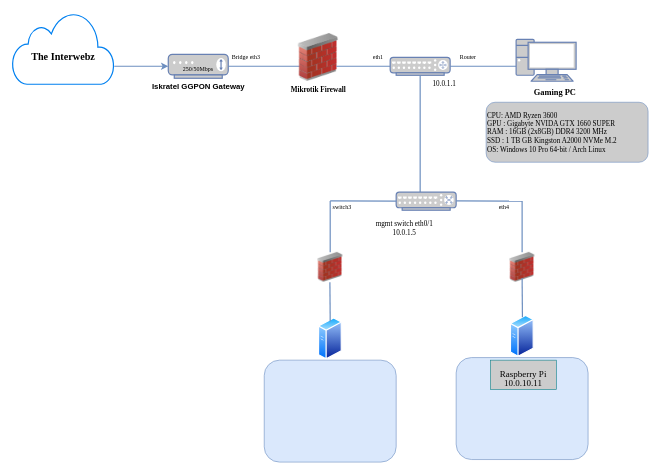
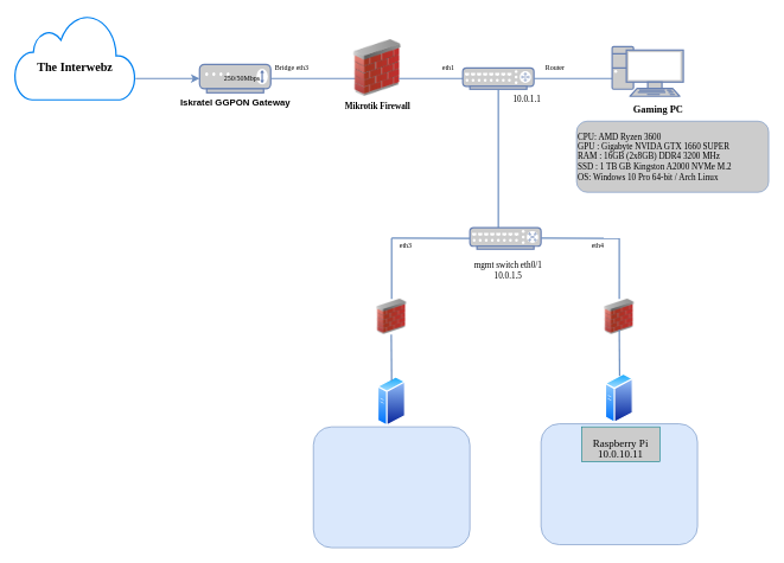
  <mxCell id="0" />
  <mxCell id="1" parent="0" />
  <mxCell id="2" value="" style="html=1;verticalLabelPosition=bottom;align=center;labelBackgroundColor=#ffffff;verticalAlign=top;strokeWidth=2;strokeColor=#0080F0;shadow=0;dashed=0;shape=mxgraph.ios7.icons.cloud;" parent="1" vertex="1"><mxGeometry x="20" y="20" width="170" height="120" as="geometry" /></mxCell>
  <mxCell id="3" value="&lt;h3 style=&quot;font-size: 17px;&quot;&gt;&lt;b style=&quot;font-size: 17px;&quot;&gt;&lt;font style=&quot;font-size: 17px;&quot;&gt;The Interwebz&lt;/font&gt;&lt;/b&gt;&lt;/h3&gt;" style="text;strokeColor=none;align=center;fillColor=none;html=1;verticalAlign=middle;whiteSpace=wrap;rounded=0;fontFamily=Verdana;fontSize=17;" parent="1" vertex="1"><mxGeometry x="30" y="60" width="150" height="70" as="geometry" /></mxCell>
  <mxCell id="4" value="" style="edgeStyle=none;orthogonalLoop=1;jettySize=auto;html=1;fontFamily=Times New Roman;fontSize=21;fillColor=#dae8fc;strokeColor=#6c8ebf;strokeWidth=2;rounded=0;" parent="1" edge="1"><mxGeometry width="80" relative="1" as="geometry"><mxPoint x="190" y="110" as="sourcePoint" /><mxPoint x="280" y="110" as="targetPoint" /><Array as="points" /></mxGeometry></mxCell>
  <mxCell id="5" value="Iskratel GGPON Gateway" style="fontColor=#000000;verticalAlign=top;verticalLabelPosition=bottom;labelPosition=center;align=center;html=1;outlineConnect=0;fillColor=#CCCCCC;strokeColor=#6881B3;gradientColor=none;gradientDirection=north;strokeWidth=2;shape=mxgraph.networks.modem;fontFamily=Helvetica;fontSize=13;fontStyle=1" parent="1" vertex="1"><mxGeometry x="280" y="90" width="100" height="40" as="geometry" /></mxCell>
- <mxCell id="6" value="250/50Mbps" style="text;strokeColor=none;align=center;fillColor=none;html=1;verticalAlign=middle;whiteSpace=wrap;rounded=0;fontFamily=Verdana;fontSize=10;fontColor=#000000;" parent="1" vertex="1"><mxGeometry x="300" y="100" width="60" height="30" as="geometry" /></mxCell>
+ <mxCell id="6" value="250/50Mbps" style="text;strokeColor=none;align=center;fillColor=none;html=1;verticalAlign=middle;whiteSpace=wrap;rounded=0;fontFamily=Verdana;fontSize=10;fontColor=#000000;" parent="1" vertex="1"><mxGeometry x="310" y="95" width="60" height="30" as="geometry" /></mxCell>
  <mxCell id="7" value="" style="endArrow=none;html=1;rounded=0;labelBorderColor=none;strokeColor=#6c8ebf;strokeWidth=2;fontFamily=Verdana;fontSize=10;fontColor=#000000;fillColor=#dae8fc;" parent="1" edge="1"><mxGeometry width="50" height="50" relative="1" as="geometry"><mxPoint x="380" y="110" as="sourcePoint" /><mxPoint x="500" y="110" as="targetPoint" /></mxGeometry></mxCell>
  <mxCell id="8" value="Bridge eth3&lt;br&gt;" style="text;strokeColor=none;align=center;fillColor=none;html=1;verticalAlign=middle;whiteSpace=wrap;rounded=0;fontFamily=Verdana;fontSize=10;fontColor=#000000;" parent="1" vertex="1"><mxGeometry x="380" y="80" width="60" height="30" as="geometry" /></mxCell>
  <mxCell id="9" value="" style="shape=image;imageAspect=0;aspect=fixed;verticalLabelPosition=bottom;verticalAlign=top;fontFamily=Verdana;fontSize=10;fontColor=#000000;image=https://trademarks.justia.com/media/image.php?serial=79113233;" parent="1" vertex="1"><mxGeometry x="275" y="50.6" width="110" height="29.4" as="geometry" /></mxCell>
  <mxCell id="10" value="&lt;b style=&quot;&quot;&gt;&lt;font style=&quot;font-size: 12px;&quot;&gt;Mikrotik Firewall&lt;/font&gt;&lt;/b&gt;" style="image;html=1;image=img/lib/clip_art/networking/Firewall_02_128x128.png;fontFamily=Verdana;fontSize=11;fontColor=#000000;" parent="1" vertex="1"><mxGeometry x="490" y="55" width="80" height="80" as="geometry" /></mxCell>
  <mxCell id="11" value="" style="endArrow=none;html=1;rounded=0;labelBorderColor=none;strokeColor=#6c8ebf;strokeWidth=2;fontFamily=Verdana;fontSize=10;fontColor=#000000;fillColor=#dae8fc;" parent="1" edge="1"><mxGeometry width="50" height="50" relative="1" as="geometry"><mxPoint x="560" y="110" as="sourcePoint" /><mxPoint x="650" y="110" as="targetPoint" /></mxGeometry></mxCell>
  <mxCell id="12" value="eth1" style="text;strokeColor=none;align=center;fillColor=none;html=1;verticalAlign=middle;whiteSpace=wrap;rounded=0;fontFamily=Verdana;fontSize=10;fontColor=#000000;" parent="1" vertex="1"><mxGeometry x="600" y="80" width="60" height="30" as="geometry" /></mxCell>
  <mxCell id="13" value="&lt;blockquote style=&quot;margin: 0 0 0 40px; border: none; padding: 0px;&quot;&gt;&lt;blockquote style=&quot;margin: 0 0 0 40px; border: none; padding: 0px;&quot;&gt;&lt;div style=&quot;&quot;&gt;&lt;span style=&quot;color: rgb(0, 0, 0); background-color: transparent;&quot;&gt;10.0.1.1&lt;/span&gt;&lt;/div&gt;&lt;/blockquote&gt;&lt;/blockquote&gt;" style="fontColor=#0066CC;verticalAlign=top;verticalLabelPosition=bottom;labelPosition=center;align=center;html=1;outlineConnect=0;fillColor=#CCCCCC;strokeColor=#6881B3;gradientColor=none;gradientDirection=north;strokeWidth=2;shape=mxgraph.networks.router;fontFamily=Verdana;fontSize=12;" parent="1" vertex="1"><mxGeometry x="650" y="95" width="100" height="30" as="geometry" /></mxCell>
  <mxCell id="14" value="" style="shape=image;imageAspect=0;aspect=fixed;verticalLabelPosition=bottom;verticalAlign=top;fontFamily=Verdana;fontSize=12;fontColor=#000000;image=https://mikrotik.com/img/mtv2/newlogo.svg;" parent="1" vertex="1"><mxGeometry x="625.77" y="60" width="148.46" height="25.73" as="geometry" /></mxCell>
  <mxCell id="15" value="" style="endArrow=none;html=1;rounded=0;labelBorderColor=none;strokeColor=#6c8ebf;strokeWidth=2;fontFamily=Verdana;fontSize=10;fontColor=#000000;fillColor=#dae8fc;" parent="1" edge="1"><mxGeometry width="50" height="50" relative="1" as="geometry"><mxPoint x="750" y="110" as="sourcePoint" /><mxPoint x="860" y="110" as="targetPoint" /></mxGeometry></mxCell>
  <mxCell id="16" value="Router" style="text;strokeColor=none;align=center;fillColor=none;html=1;verticalAlign=middle;whiteSpace=wrap;rounded=0;fontFamily=Verdana;fontSize=10;fontColor=#000000;" parent="1" vertex="1"><mxGeometry x="750" y="80" width="60" height="30" as="geometry" /></mxCell>
  <mxCell id="17" value="" style="fontColor=#0066CC;verticalAlign=top;verticalLabelPosition=bottom;labelPosition=center;align=center;html=1;outlineConnect=0;fillColor=#CCCCCC;strokeColor=#6881B3;gradientColor=none;gradientDirection=north;strokeWidth=2;shape=mxgraph.networks.pc;fontFamily=Verdana;fontSize=12;" parent="1" vertex="1"><mxGeometry x="860" y="65" width="100" height="70" as="geometry" /></mxCell>
  <mxCell id="18" value="Gaming PC" style="text;strokeColor=none;align=center;fillColor=none;html=1;verticalAlign=middle;whiteSpace=wrap;rounded=0;fontFamily=Verdana;fontSize=14;fontColor=#000000;fontStyle=1" parent="1" vertex="1"><mxGeometry x="880" y="135" width="90" height="40" as="geometry" /></mxCell>
  <mxCell id="19" value="CPU: AMD Ryzen 3600&lt;br style=&quot;font-size: 12px;&quot;&gt;GPU : Gigabyte NVIDA GTX 1660 SUPER&lt;br style=&quot;font-size: 12px;&quot;&gt;RAM : 16GB (2x8GB) DDR4 3200 MHz&lt;br style=&quot;font-size: 12px;&quot;&gt;SSD : 1 TB GB Kingston A2000 NVMe M.2&lt;br style=&quot;font-size: 12px;&quot;&gt;OS: Windows 10 Pro 64-bit / Arch Linux" style="rounded=1;whiteSpace=wrap;html=1;fontFamily=Verdana;fontSize=12;fillColor=#cccccc;strokeColor=#6c8ebf;align=left;" parent="1" vertex="1"><mxGeometry x="810" y="170" width="270" height="100" as="geometry" /></mxCell>
  <mxCell id="20" value="" style="endArrow=none;html=1;rounded=0;labelBorderColor=none;strokeColor=#6c8ebf;strokeWidth=2;fontFamily=Verdana;fontSize=10;fontColor=#000000;fillColor=#dae8fc;" parent="1" source="13" edge="1"><mxGeometry width="50" height="50" relative="1" as="geometry"><mxPoint x="625.77" y="260" as="sourcePoint" /><mxPoint x="700" y="320" as="targetPoint" /></mxGeometry></mxCell>
  <mxCell id="21" value="" style="fontColor=#0066CC;verticalAlign=top;verticalLabelPosition=bottom;labelPosition=center;align=center;html=1;outlineConnect=0;fillColor=#CCCCCC;strokeColor=#6881B3;gradientColor=none;gradientDirection=north;strokeWidth=2;shape=mxgraph.networks.switch;fontFamily=Verdana;fontSize=12;" parent="1" vertex="1"><mxGeometry x="660" y="320" width="100" height="30" as="geometry" /></mxCell>
  <mxCell id="22" value="" style="shape=image;imageAspect=0;aspect=fixed;verticalLabelPosition=bottom;verticalAlign=top;fontFamily=Verdana;fontSize=12;fontColor=#000000;image=https://mikrotik.com/img/mtv2/newlogo.svg;" parent="1" vertex="1"><mxGeometry x="620" y="294.27" width="148.46" height="25.73" as="geometry" /></mxCell>
- <mxCell id="23" value="mgmt switch eth0/1&lt;br&gt;10.0.1.5" style="text;strokeColor=none;align=center;fillColor=none;html=1;verticalAlign=middle;whiteSpace=wrap;rounded=0;fontFamily=Verdana;fontSize=12;fontColor=#000000;" parent="1" vertex="1"><mxGeometry x="614.23" y="370" width="120" height="20" as="geometry" /></mxCell>
+ <mxCell id="23" value="mgmt switch eth0/1&lt;br&gt;10.0.1.5" style="text;strokeColor=none;align=center;fillColor=none;html=1;verticalAlign=middle;whiteSpace=wrap;rounded=0;fontFamily=Verdana;fontSize=12;fontColor=#000000;" parent="1" vertex="1"><mxGeometry x="654.23" y="370" width="120" height="20" as="geometry" /></mxCell>
  <mxCell id="24" value="" style="endArrow=none;html=1;rounded=0;labelBorderColor=none;strokeColor=#6c8ebf;strokeWidth=2;fontFamily=Verdana;fontSize=10;fontColor=#000000;fillColor=#dae8fc;" parent="1" edge="1"><mxGeometry width="50" height="50" relative="1" as="geometry"><mxPoint x="550" y="334.5" as="sourcePoint" /><mxPoint x="660" y="335" as="targetPoint" /></mxGeometry></mxCell>
- <mxCell id="25" value="switch3" style="text;strokeColor=none;align=center;fillColor=none;html=1;verticalAlign=middle;whiteSpace=wrap;rounded=0;fontFamily=Verdana;fontSize=10;fontColor=#000000;" parent="1" vertex="1"><mxGeometry x="540" y="330" width="60" height="30" as="geometry" /></mxCell>
+ <mxCell id="25" value="eth3" style="text;strokeColor=none;align=center;fillColor=none;html=1;verticalAlign=middle;whiteSpace=wrap;rounded=0;fontFamily=Verdana;fontSize=10;fontColor=#000000;" parent="1" vertex="1"><mxGeometry x="540" y="330" width="60" height="30" as="geometry" /></mxCell>
  <mxCell id="26" value="" style="image;html=1;image=img/lib/clip_art/networking/Firewall_02_128x128.png;fontFamily=Verdana;fontSize=12;fontColor=#000000;" parent="1" vertex="1"><mxGeometry x="520" y="420" width="60" height="50" as="geometry" /></mxCell>
  <mxCell id="27" value="" style="aspect=fixed;perimeter=ellipsePerimeter;html=1;align=center;shadow=0;dashed=0;spacingTop=3;image;image=img/lib/active_directory/generic_server.svg;fontFamily=Verdana;fontSize=12;fontColor=#000000;" parent="1" vertex="1"><mxGeometry x="530" y="528.57" width="40" height="71.43" as="geometry" /></mxCell>
  <mxCell id="28" value="" style="endArrow=none;html=1;rounded=0;labelBorderColor=none;strokeColor=#6c8ebf;strokeWidth=2;fontFamily=Verdana;fontSize=10;fontColor=#000000;fillColor=#dae8fc;" parent="1" edge="1"><mxGeometry width="50" height="50" relative="1" as="geometry"><mxPoint x="549.5" y="470" as="sourcePoint" /><mxPoint x="550" y="535" as="targetPoint" /></mxGeometry></mxCell>
  <mxCell id="29" value="" style="shape=image;html=1;verticalAlign=top;verticalLabelPosition=bottom;labelBackgroundColor=#ffffff;imageAspect=0;aspect=fixed;image=https://cdn1.iconfinder.com/data/icons/fruit-136/64/Fruit_iconfree_Filled_Outline_raspberry-healthy-organic-food-fruit_icon-128.png;fontFamily=Verdana;fontSize=10;fontColor=#000000;" parent="1" vertex="1"><mxGeometry x="570" y="535" width="50" height="50" as="geometry" /></mxCell>
  <mxCell id="30" value="&lt;h1 style=&quot;line-height: 120%;&quot;&gt;&lt;br&gt;&lt;/h1&gt;" style="rounded=1;whiteSpace=wrap;html=1;fontFamily=Verdana;fontSize=12;fillColor=#dae8fc;strokeColor=#6c8ebf;align=center;" parent="1" vertex="1"><mxGeometry x="440" y="600" width="220" height="170" as="geometry" /></mxCell>
  <mxCell id="31" value="" style="shape=image;html=1;verticalAlign=top;verticalLabelPosition=bottom;labelBackgroundColor=#ffffff;imageAspect=0;aspect=fixed;image=https://cdn1.iconfinder.com/data/icons/Vista-Inspirate_1.0/128x128/apps/debian.png;fontFamily=Verdana;fontSize=15;fontColor=#000000;" parent="1" vertex="1"><mxGeometry x="605" y="601.43" width="60" height="60" as="geometry" /></mxCell>
  <mxCell id="32" value="" style="endArrow=none;html=1;rounded=0;labelBorderColor=none;strokeColor=#6c8ebf;strokeWidth=2;fontFamily=Verdana;fontSize=10;fontColor=#000000;fillColor=#dae8fc;entryX=0.5;entryY=0;entryDx=0;entryDy=0;" parent="1" edge="1"><mxGeometry width="50" height="50" relative="1" as="geometry"><mxPoint x="550" y="334.5" as="sourcePoint" /><mxPoint x="550" y="420" as="targetPoint" /><Array as="points"><mxPoint x="550" y="380" /></Array></mxGeometry></mxCell>
  <mxCell id="33" value="" style="endArrow=none;html=1;rounded=0;labelBorderColor=none;strokeColor=#6c8ebf;strokeWidth=2;fontFamily=Verdana;fontSize=10;fontColor=#000000;fillColor=#dae8fc;" parent="1" edge="1"><mxGeometry width="50" height="50" relative="1" as="geometry"><mxPoint x="760" y="334.5" as="sourcePoint" /><mxPoint x="870" y="335" as="targetPoint" /></mxGeometry></mxCell>
  <mxCell id="34" value="" style="endArrow=none;html=1;rounded=0;labelBorderColor=none;strokeColor=#6c8ebf;strokeWidth=2;fontFamily=Verdana;fontSize=10;fontColor=#000000;fillColor=#dae8fc;entryX=0.5;entryY=0;entryDx=0;entryDy=0;" parent="1" edge="1"><mxGeometry width="50" height="50" relative="1" as="geometry"><mxPoint x="870" y="334.5" as="sourcePoint" /><mxPoint x="870" y="420" as="targetPoint" /><Array as="points"><mxPoint x="870" y="380" /></Array></mxGeometry></mxCell>
  <mxCell id="35" value="" style="image;html=1;image=img/lib/clip_art/networking/Firewall_02_128x128.png;fontFamily=Verdana;fontSize=12;fontColor=#000000;" parent="1" vertex="1"><mxGeometry x="840" y="420" width="60" height="50" as="geometry" /></mxCell>
  <mxCell id="36" value="eth4" style="text;strokeColor=none;align=center;fillColor=none;html=1;verticalAlign=middle;whiteSpace=wrap;rounded=0;fontFamily=Verdana;fontSize=10;fontColor=#000000;" parent="1" vertex="1"><mxGeometry x="810" y="330" width="60" height="30" as="geometry" /></mxCell>
  <mxCell id="37" value="" style="aspect=fixed;perimeter=ellipsePerimeter;html=1;align=center;shadow=0;dashed=0;spacingTop=3;image;image=img/lib/active_directory/generic_server.svg;fontFamily=Verdana;fontSize=12;fontColor=#000000;" parent="1" vertex="1"><mxGeometry x="850" y="524.28" width="40" height="71.43" as="geometry" /></mxCell>
  <mxCell id="38" value="" style="endArrow=none;html=1;rounded=0;labelBorderColor=none;strokeColor=#6c8ebf;strokeWidth=2;fontFamily=Verdana;fontSize=10;fontColor=#000000;fillColor=#dae8fc;" parent="1" edge="1"><mxGeometry width="50" height="50" relative="1" as="geometry"><mxPoint x="870" y="463.57" as="sourcePoint" /><mxPoint x="870.5" y="528.57" as="targetPoint" /></mxGeometry></mxCell>
  <mxCell id="39" value="" style="shape=image;html=1;verticalAlign=top;verticalLabelPosition=bottom;labelBackgroundColor=#ffffff;imageAspect=0;aspect=fixed;image=https://cdn1.iconfinder.com/data/icons/fruit-136/64/Fruit_iconfree_Filled_Outline_raspberry-healthy-organic-food-fruit_icon-128.png;fontFamily=Verdana;fontSize=10;fontColor=#000000;" parent="1" vertex="1"><mxGeometry x="890" y="539.29" width="50" height="50" as="geometry" /></mxCell>
  <mxCell id="40" value="&lt;h1 style=&quot;line-height: 120%;&quot;&gt;&lt;br&gt;&lt;/h1&gt;" style="rounded=1;whiteSpace=wrap;html=1;fontFamily=Verdana;fontSize=12;fillColor=#dae8fc;strokeColor=#6c8ebf;align=center;" parent="1" vertex="1"><mxGeometry x="760" y="595.71" width="220" height="170" as="geometry" /></mxCell>
  <mxCell id="41" value="&lt;p style=&quot;border-color: var(--border-color); line-height: 0%; font-size: 15px;&quot;&gt;&lt;font style=&quot;font-size: 15px;&quot;&gt;&lt;font style=&quot;font-size: 15px;&quot;&gt;Raspberry&lt;/font&gt; Pi&lt;/font&gt;&lt;/p&gt;&lt;div style=&quot;border-color: var(--border-color); font-size: 15px; line-height: 0%;&quot;&gt;&lt;font style=&quot;font-size: 15px;&quot;&gt;10.0.10.11&lt;/font&gt;&lt;/div&gt;" style="rounded=0;whiteSpace=wrap;html=1;fontFamily=Verdana;fontSize=10;align=center;fillColor=#cccccc;strokeColor=#0e8088;" parent="1" vertex="1"><mxGeometry x="817" y="600" width="110" height="49" as="geometry" /></mxCell>
  <mxCell id="42" value="" style="shape=image;html=1;verticalAlign=top;verticalLabelPosition=bottom;labelBackgroundColor=#ffffff;imageAspect=0;aspect=fixed;image=https://cdn1.iconfinder.com/data/icons/Vista-Inspirate_1.0/128x128/apps/debian.png;fontFamily=Verdana;fontSize=15;fontColor=#000000;" parent="1" vertex="1"><mxGeometry x="927" y="595.93" width="60" height="60" as="geometry" /></mxCell>
  <mxCell id="43" value="" style="shape=image;imageAspect=0;aspect=fixed;verticalLabelPosition=bottom;verticalAlign=top;fontFamily=Verdana;fontSize=15;fontColor=#000000;image=https://wp-cdn.pi-hole.net/wp-content/uploads/2016/12/Vortex-R.webp;" parent="1" vertex="1"><mxGeometry x="435" y="649" width="60" height="60" as="geometry" /></mxCell>
  <mxCell id="44" value="" style="shape=image;imageAspect=0;aspect=fixed;verticalLabelPosition=bottom;verticalAlign=top;fontFamily=Verdana;fontSize=15;fontColor=#000000;image=https://www.vectorlogo.zone/logos/torproject/torproject-ar21.svg;" parent="1" vertex="1"><mxGeometry x="481.42" y="656.07" width="98.58" height="49.29" as="geometry" /></mxCell>
  <mxCell id="45" value="" style="shape=image;imageAspect=0;aspect=fixed;verticalLabelPosition=bottom;verticalAlign=top;fontFamily=Verdana;fontSize=15;fontColor=#000000;image=https://cdn.worldvectorlogo.com/logos/portainer.svg;" parent="1" vertex="1"><mxGeometry x="562.08" y="650.72" width="42.92" height="60" as="geometry" /></mxCell>
  <mxCell id="46" value="" style="shape=image;imageAspect=0;aspect=fixed;verticalLabelPosition=bottom;verticalAlign=top;fontFamily=Verdana;fontSize=15;fontColor=#000000;image=https://nginxproxymanager.com/icon.png;" parent="1" vertex="1"><mxGeometry x="600" y="650.72" width="59.28" height="59.28" as="geometry" /></mxCell>
  <mxCell id="47" value="" style="shape=image;imageAspect=0;aspect=fixed;verticalLabelPosition=bottom;verticalAlign=top;fontFamily=Verdana;fontSize=15;fontColor=#000000;image=https://www.pngfind.com/pngs/m/554-5549575_share-heimdall-docker-hd-png-download.png;" parent="1" vertex="1"><mxGeometry x="521.39" y="705.36" width="57.23" height="60" as="geometry" /></mxCell>
  <mxCell id="48" value="" style="shape=image;imageAspect=0;aspect=fixed;verticalLabelPosition=bottom;verticalAlign=top;fontFamily=Verdana;fontSize=15;fontColor=#000000;image=https://upload.wikimedia.org/wikipedia/commons/thumb/6/60/Nextcloud_Logo.svg/2560px-Nextcloud_Logo.svg.png;" parent="1" vertex="1"><mxGeometry x="760" y="650" width="84.55" height="60" as="geometry" /></mxCell>
  <mxCell id="49" value="" style="shape=image;imageAspect=0;aspect=fixed;verticalLabelPosition=bottom;verticalAlign=top;fontFamily=Verdana;fontSize=15;fontColor=#000000;image=https://wp-cdn.pi-hole.net/wp-content/uploads/2016/12/Vortex-R.webp;" parent="1" vertex="1"><mxGeometry x="840" y="645.36" width="60" height="60" as="geometry" /></mxCell>
  <mxCell id="50" value="" style="shape=image;imageAspect=0;aspect=fixed;verticalLabelPosition=bottom;verticalAlign=top;fontFamily=Verdana;fontSize=15;fontColor=#000000;image=https://imgs.search.brave.com/7_urazSqvRp1KNa6Ie_UpJetEOEESkQ9TRZAERwc6LA/rs:fit:860:741:1/g:ce/aHR0cHM6Ly93d3cu/a2luZHBuZy5jb20v/cGljYy9tLzY2MS02/NjE4ODA3X21hcmlh/ZGItb2ZmaWNpYWwt/bG9nby1tYXJpYWRi/LWNvcnBvcmF0aW9u/LWxvZ28taGQtcG5n/LnBuZw;" parent="1" vertex="1"><mxGeometry x="774.23" y="710.72" width="58.04" height="50" as="geometry" /></mxCell>
